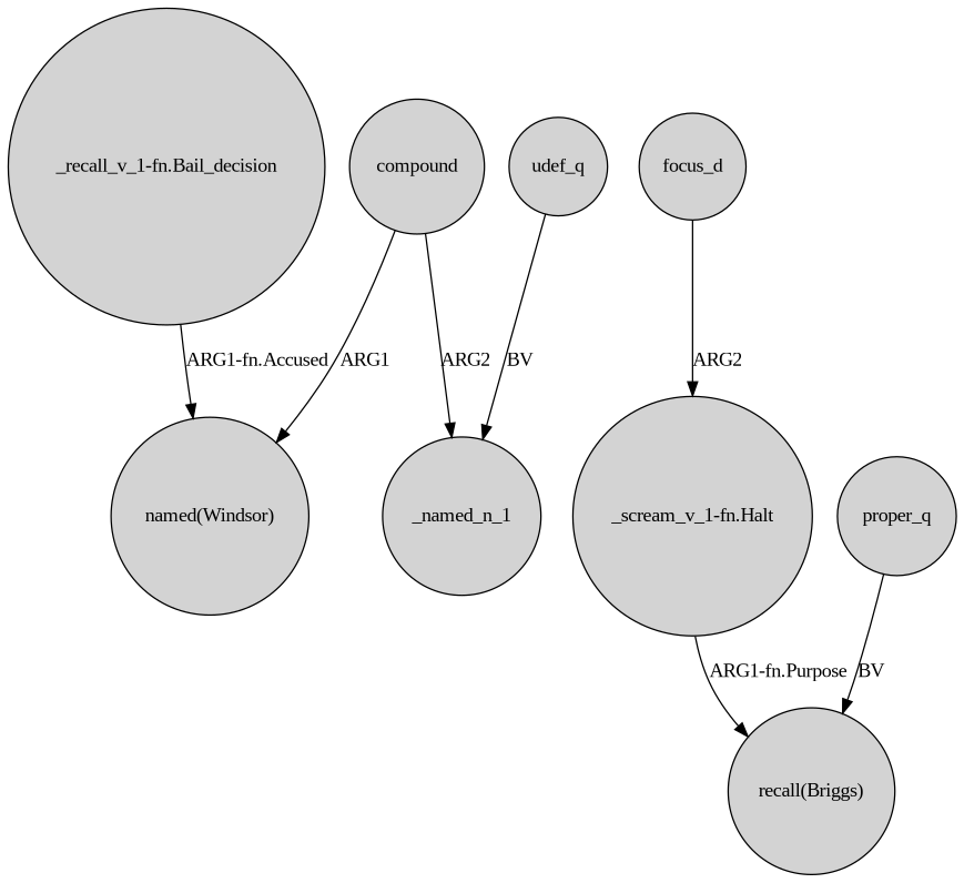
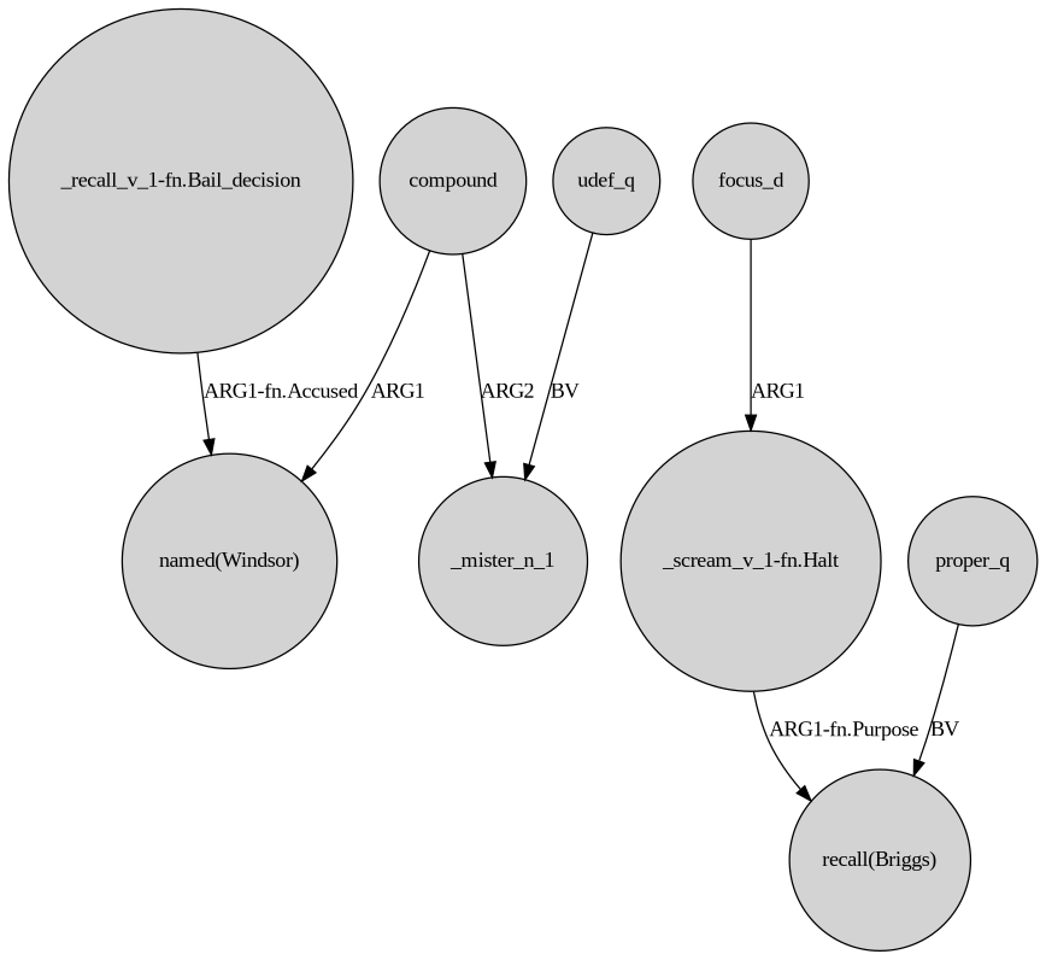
  digraph {
    fontname="Liberation Serif"
    node [fontname="Liberation Serif" shape=circle style=filled]
    edge [fontname="Liberation Serif"]
    "_recall_v_1-fn.Bail_decision"
    "named(Windsor)"
    n3 [label="recall(Briggs)"]
    "_scream_v_1-fn.Halt"
    compound
-   _mister_n_1 [label=_named_n_1]
+   _mister_n_1
    focus_d
    udef_q
    proper_q
    "_recall_v_1-fn.Bail_decision" -> "named(Windsor)" [label="ARG1-fn.Accused"]
    "_scream_v_1-fn.Halt" -> n3 [label="ARG1-fn.Purpose"]
    compound -> "named(Windsor)" [label=ARG1]
    compound -> _mister_n_1 [label=ARG2]
-   focus_d -> "_scream_v_1-fn.Halt" [label=ARG2]
+   focus_d -> "_scream_v_1-fn.Halt" [label=ARG1]
    udef_q -> _mister_n_1 [label=BV]
    proper_q -> n3 [label=BV]
  }
